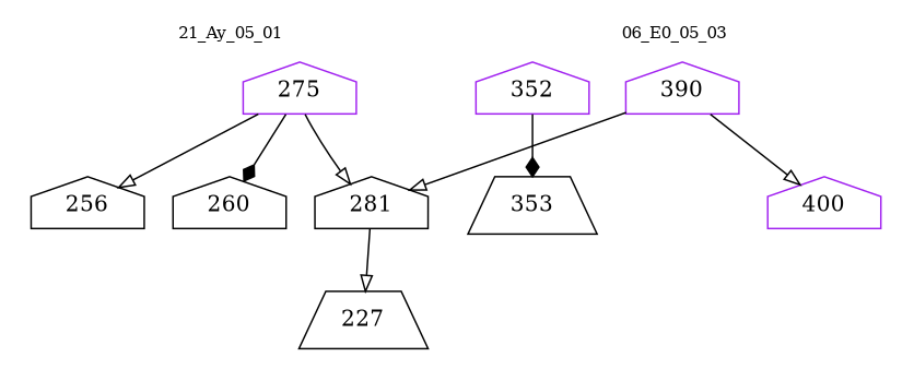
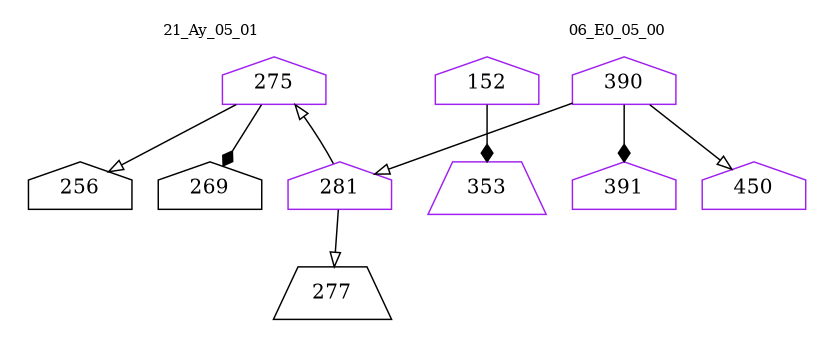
  digraph {
    node [color=purple shape=house]
    edge [arrowhead=onormal color=black]
    n1 [label=275]
    n2 [color=black label=256]
-   n3 [color=black label=281]
-   n4 [color=black label=260]
-   n5 [color=black label=227 shape=trapezium]
+   n3 [label=281]
+   n4 [color=black label=269]
+   n5 [color=black label=277 shape=trapezium]
    n6 [label=390]
-   n7 [label=352]
-   n9 [label=400]
-   n10 [color=black label=353 shape=trapezium]
+   n7 [label=152]
+   n8 [label=391]
+   n9 [label=450]
+   n10 [label=353 shape=trapezium]
    subgraph cluster_1 {
      color=white
      fontsize=10
      label="21_Ay_05_01"
      n1
      n2
      n3
      n4
      n5
    }
    subgraph cluster_2 {
      color=white
      fontsize=10
-     label="06_E0_05_03"
+     label="06_E0_05_00"
      n6
      n7
+     n8
      n9
      n10
    }
    n1 -> n2
-   n1 -> n3
+   n3 -> n1
    n1 -> n4 [arrowhead=diamond]
    n3 -> n5
    n6 -> n3
+   n6 -> n8 [arrowhead=diamond]
    n6 -> n9
    n7 -> n10 [arrowhead=diamond]
  }
